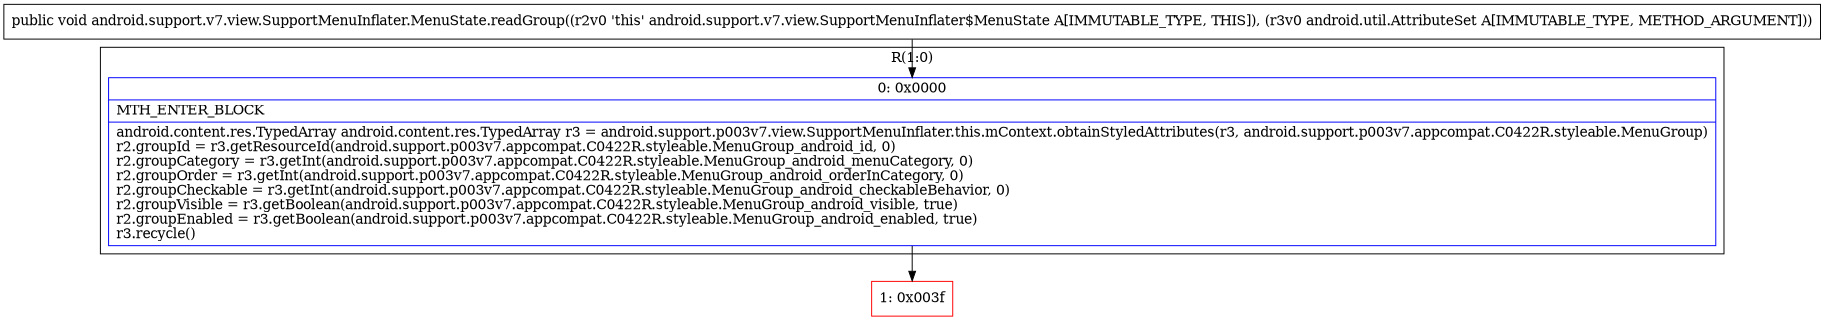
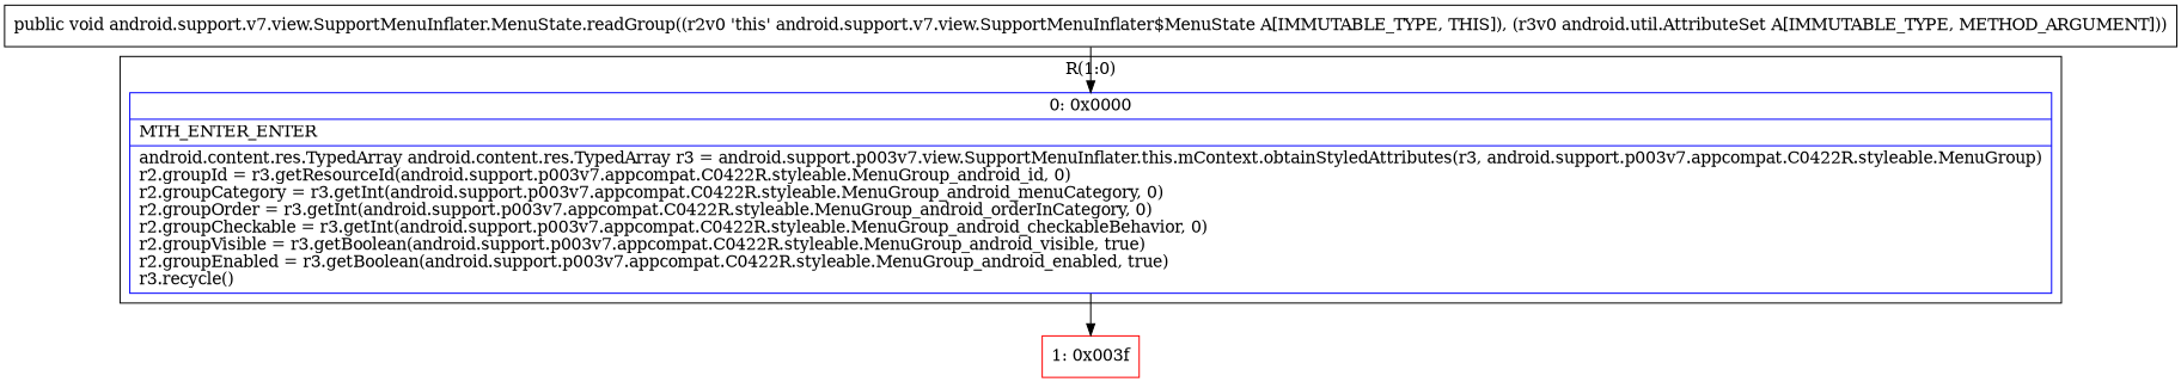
  digraph {
    node [shape=record]
-   n1 [color=blue label="{0\:\ 0x0000|MTH_ENTER_BLOCK\l|android.content.res.TypedArray android.content.res.TypedArray r3 = android.support.p003v7.view.SupportMenuInflater.this.mContext.obtainStyledAttributes(r3, android.support.p003v7.appcompat.C0422R.styleable.MenuGroup)\lr2.groupId = r3.getResourceId(android.support.p003v7.appcompat.C0422R.styleable.MenuGroup_android_id, 0)\lr2.groupCategory = r3.getInt(android.support.p003v7.appcompat.C0422R.styleable.MenuGroup_android_menuCategory, 0)\lr2.groupOrder = r3.getInt(android.support.p003v7.appcompat.C0422R.styleable.MenuGroup_android_orderInCategory, 0)\lr2.groupCheckable = r3.getInt(android.support.p003v7.appcompat.C0422R.styleable.MenuGroup_android_checkableBehavior, 0)\lr2.groupVisible = r3.getBoolean(android.support.p003v7.appcompat.C0422R.styleable.MenuGroup_android_visible, true)\lr2.groupEnabled = r3.getBoolean(android.support.p003v7.appcompat.C0422R.styleable.MenuGroup_android_enabled, true)\lr3.recycle()\l}"]
+   n1 [color=blue label="{0\:\ 0x0000|MTH_ENTER_ENTER\l|android.content.res.TypedArray android.content.res.TypedArray r3 = android.support.p003v7.view.SupportMenuInflater.this.mContext.obtainStyledAttributes(r3, android.support.p003v7.appcompat.C0422R.styleable.MenuGroup)\lr2.groupId = r3.getResourceId(android.support.p003v7.appcompat.C0422R.styleable.MenuGroup_android_id, 0)\lr2.groupCategory = r3.getInt(android.support.p003v7.appcompat.C0422R.styleable.MenuGroup_android_menuCategory, 0)\lr2.groupOrder = r3.getInt(android.support.p003v7.appcompat.C0422R.styleable.MenuGroup_android_orderInCategory, 0)\lr2.groupCheckable = r3.getInt(android.support.p003v7.appcompat.C0422R.styleable.MenuGroup_android_checkableBehavior, 0)\lr2.groupVisible = r3.getBoolean(android.support.p003v7.appcompat.C0422R.styleable.MenuGroup_android_visible, true)\lr2.groupEnabled = r3.getBoolean(android.support.p003v7.appcompat.C0422R.styleable.MenuGroup_android_enabled, true)\lr3.recycle()\l}"]
    n2 [color=red label="{1\:\ 0x003f}"]
    n3 [label="{public void android.support.v7.view.SupportMenuInflater.MenuState.readGroup((r2v0 'this' android.support.v7.view.SupportMenuInflater$MenuState A[IMMUTABLE_TYPE, THIS]), (r3v0 android.util.AttributeSet A[IMMUTABLE_TYPE, METHOD_ARGUMENT])) }"]
    subgraph cluster_1 {
      label="R(1:0)"
      n1
    }
    n1 -> n2
    n3 -> n1
  }
